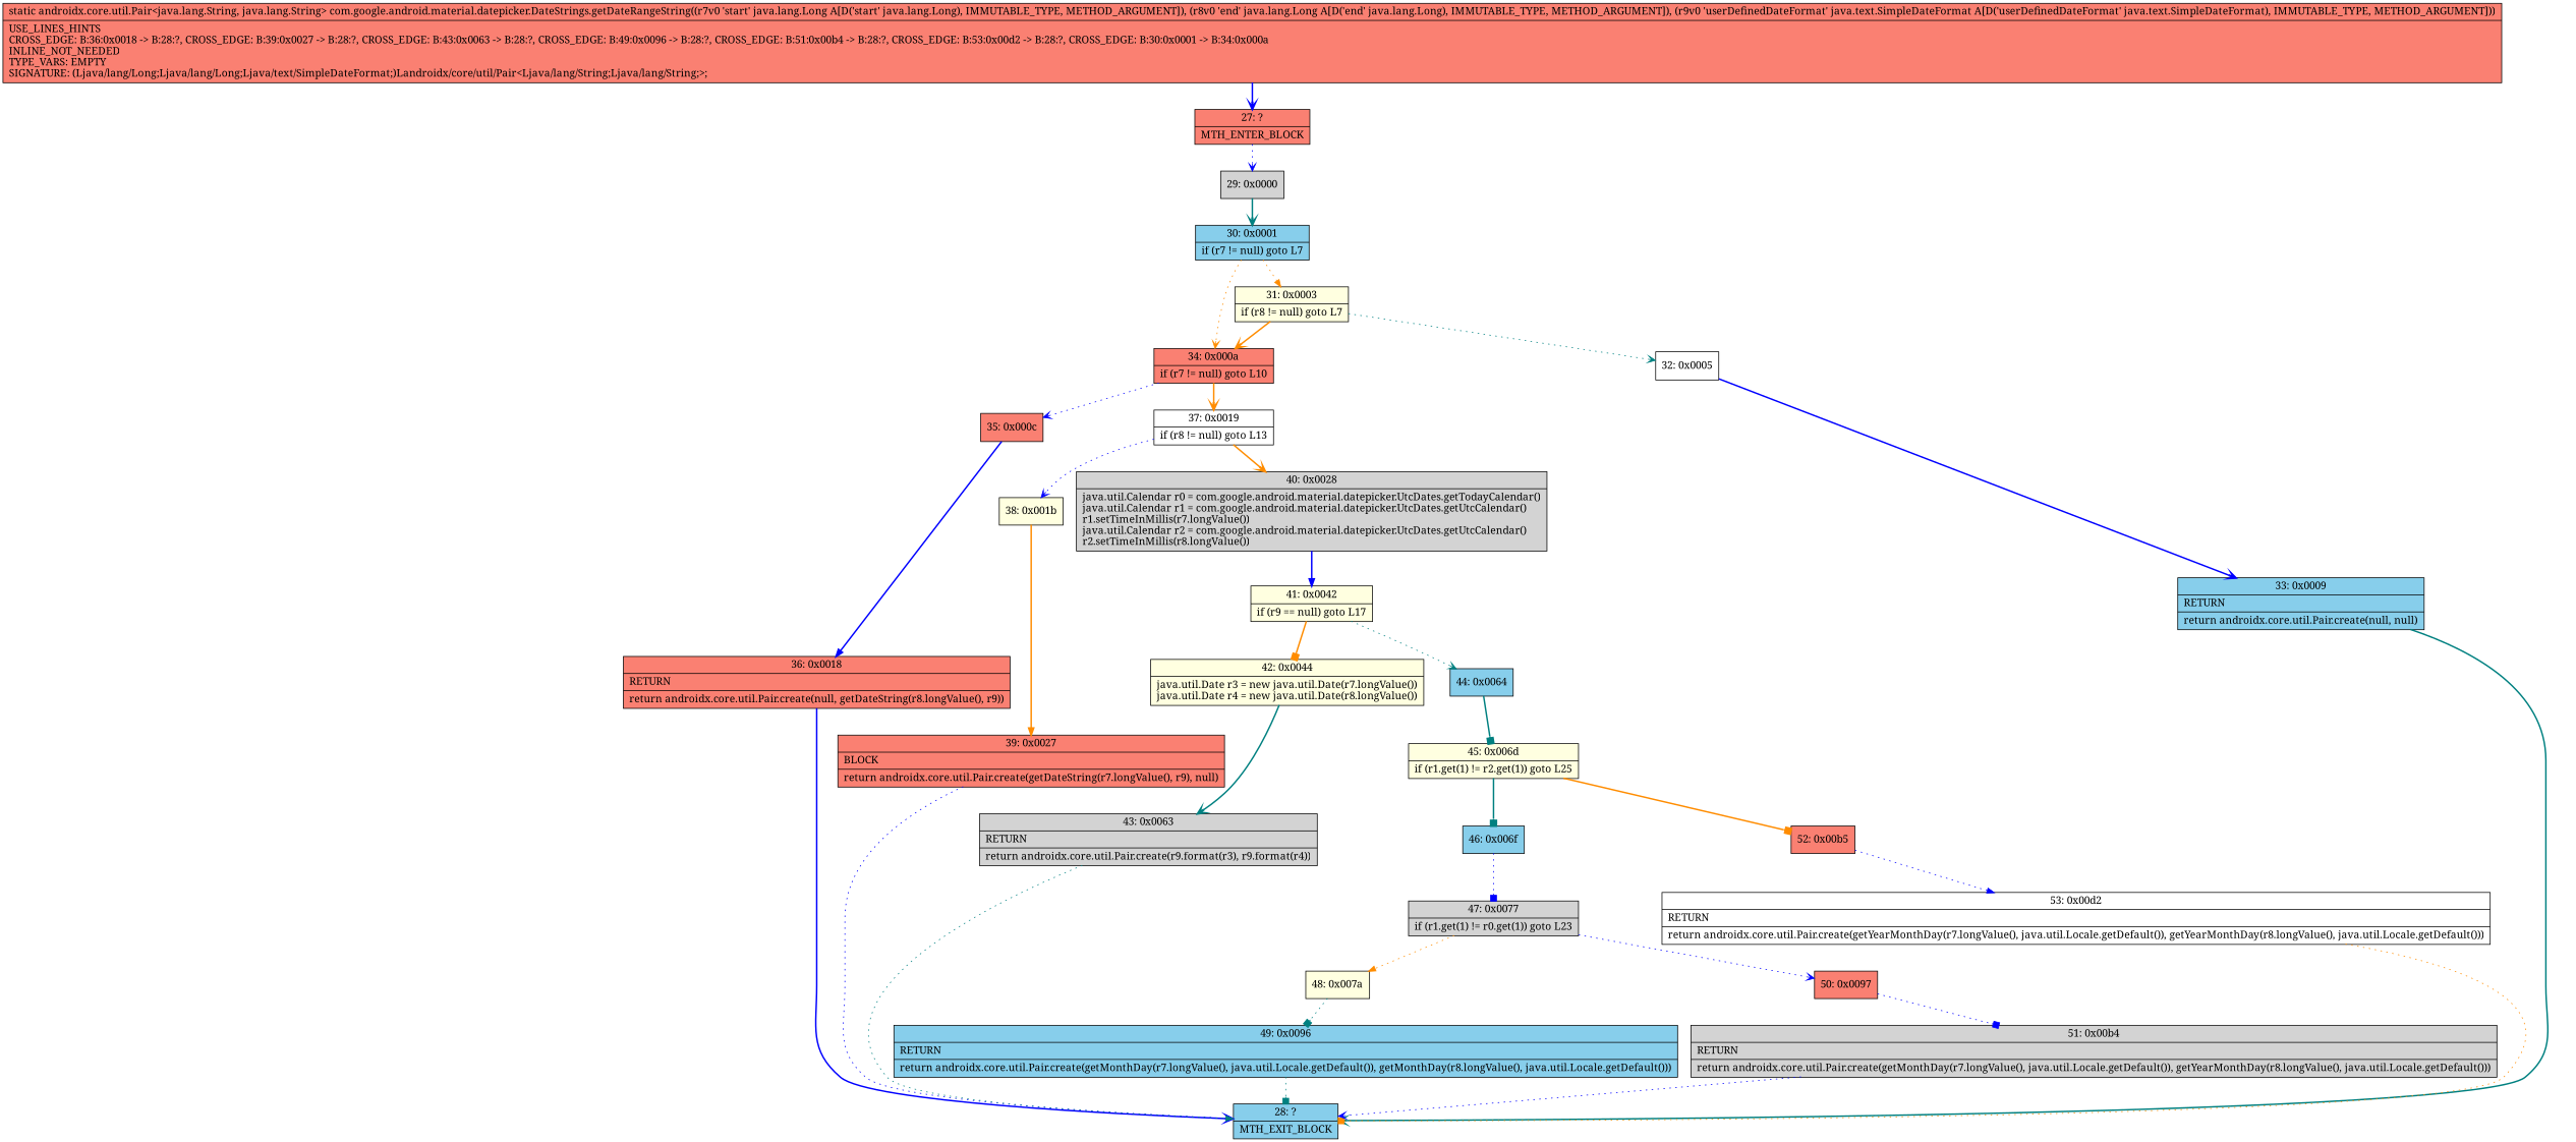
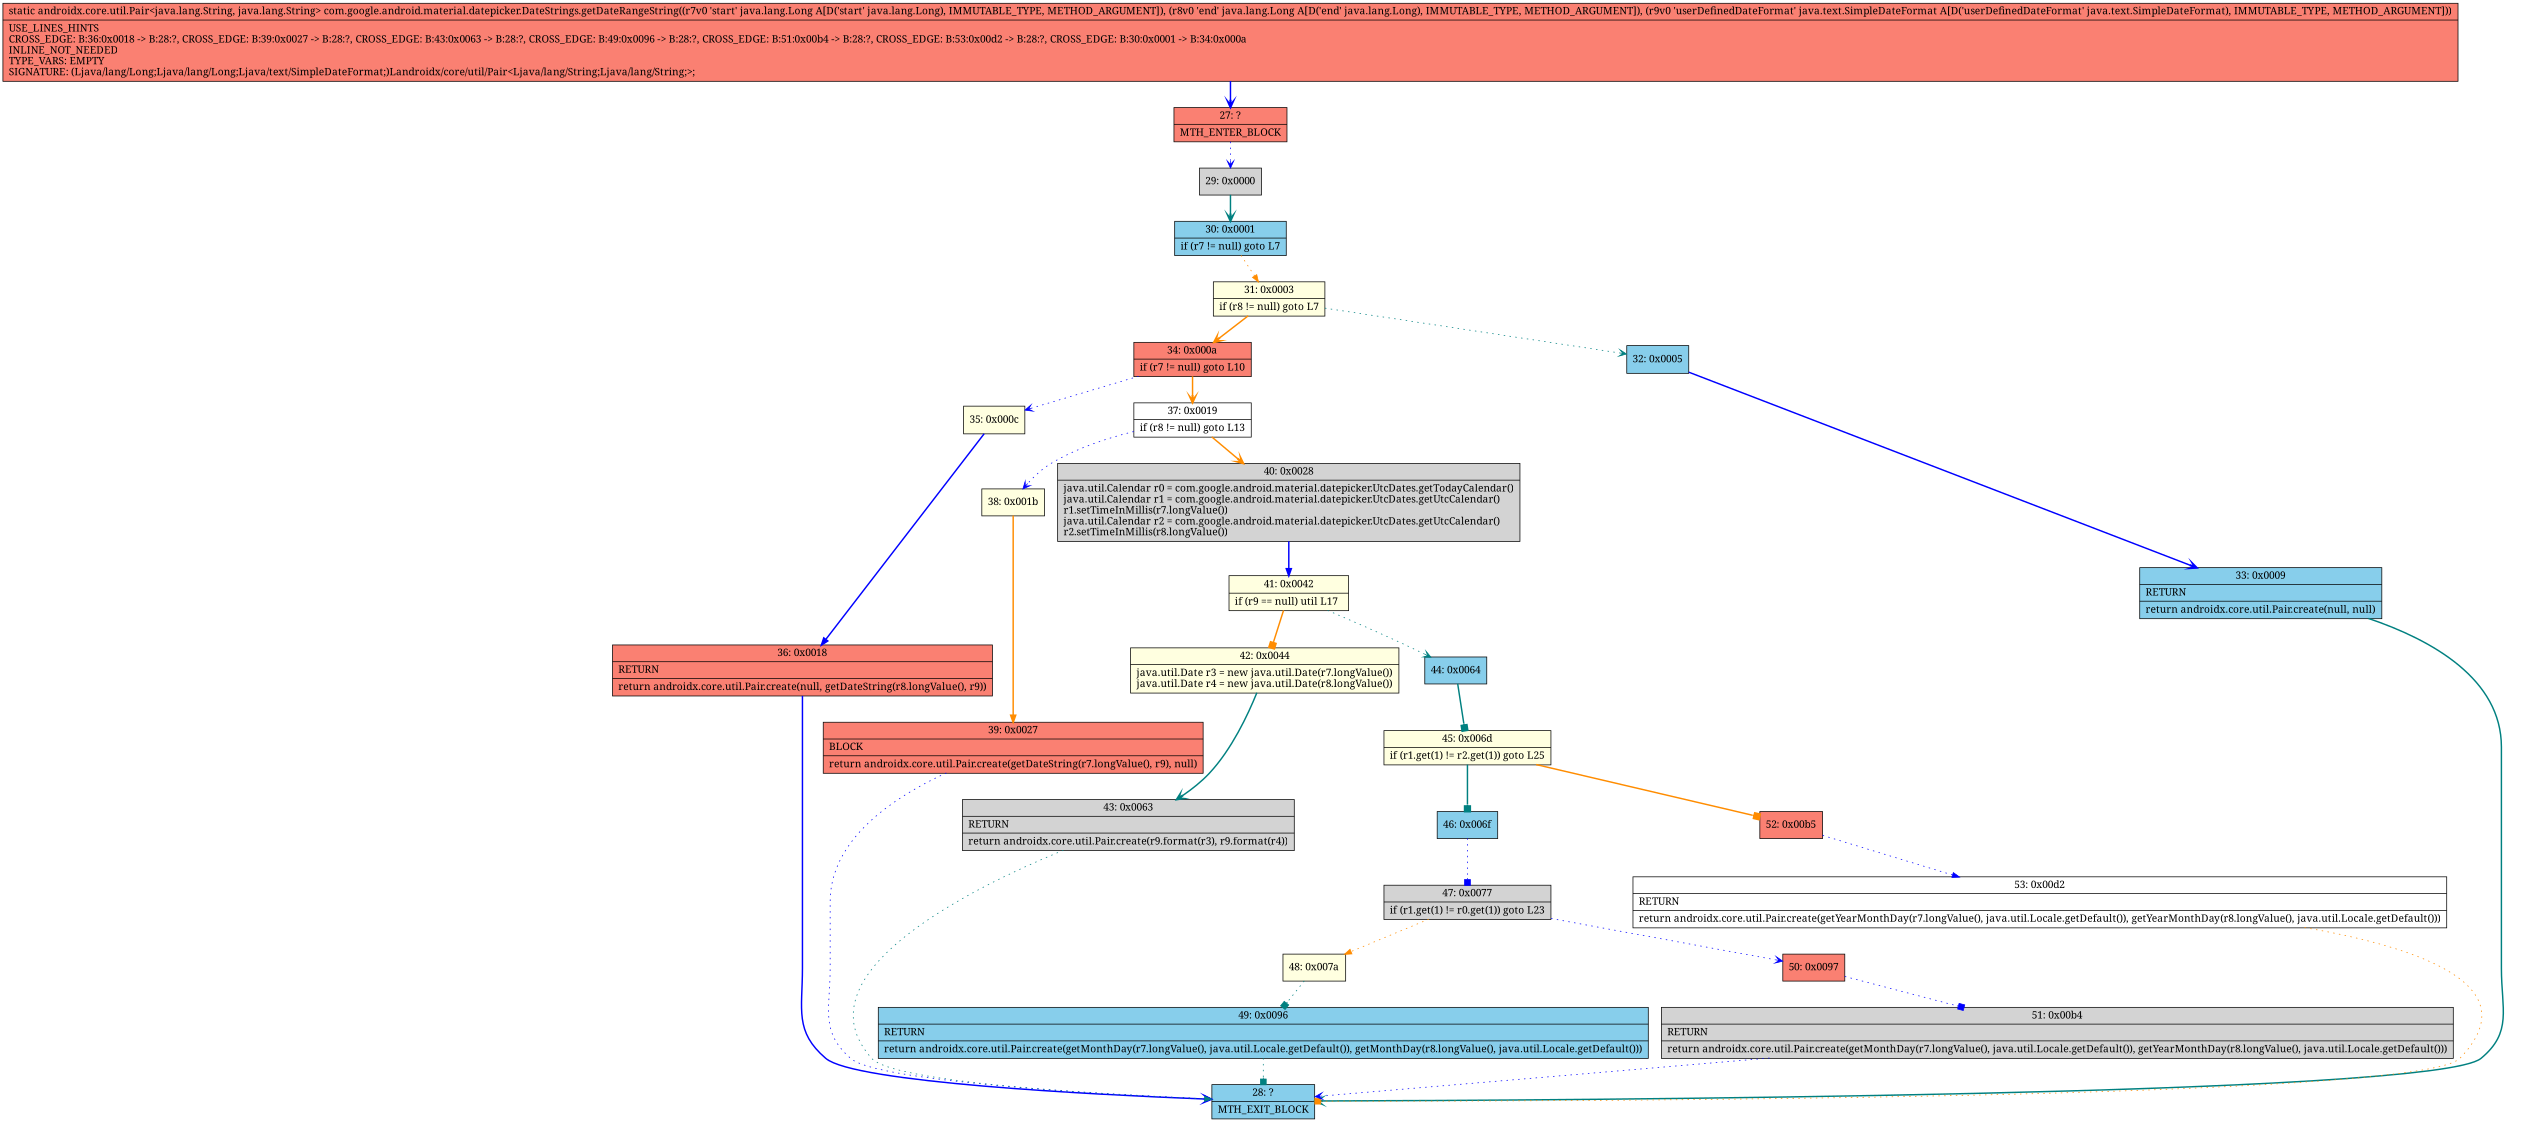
  digraph {
    fontname="Noto Serif"
    node [fillcolor=salmon fontname="Noto Serif" shape=record style=filled]
    edge [arrowhead=vee color=blue fontname="Noto Serif" style=dotted]
    n1 [label="{27\:\ ?|MTH_ENTER_BLOCK\l}"]
    n2 [fillcolor=lightgrey label="{29\:\ 0x0000}"]
    n3 [fillcolor=skyblue label="{30\:\ 0x0001|if (r7 != null) goto L7\l}"]
    n4 [fillcolor=lightyellow label="{31\:\ 0x0003|if (r8 != null) goto L7\l}"]
    n5 [label="{34\:\ 0x000a|if (r7 != null) goto L10\l}"]
-   n6 [fillcolor=white label="{32\:\ 0x0005}"]
-   n7 [label="{35\:\ 0x000c}"]
+   n6 [fillcolor=skyblue label="{32\:\ 0x0005}"]
+   n7 [fillcolor=lightyellow label="{35\:\ 0x000c}"]
    n8 [fillcolor=white label="{37\:\ 0x0019|if (r8 != null) goto L13\l}"]
    n9 [fillcolor=skyblue label="{33\:\ 0x0009|RETURN\l|return androidx.core.util.Pair.create(null, null)\l}"]
    n10 [fillcolor=skyblue label="{28\:\ ?|MTH_EXIT_BLOCK\l}"]
    n11 [label="{36\:\ 0x0018|RETURN\l|return androidx.core.util.Pair.create(null, getDateString(r8.longValue(), r9))\l}"]
    n12 [fillcolor=lightyellow label="{38\:\ 0x001b}"]
    n13 [fillcolor=lightgrey label="{40\:\ 0x0028|java.util.Calendar r0 = com.google.android.material.datepicker.UtcDates.getTodayCalendar()\ljava.util.Calendar r1 = com.google.android.material.datepicker.UtcDates.getUtcCalendar()\lr1.setTimeInMillis(r7.longValue())\ljava.util.Calendar r2 = com.google.android.material.datepicker.UtcDates.getUtcCalendar()\lr2.setTimeInMillis(r8.longValue())\l}"]
    n14 [label="{39\:\ 0x0027|BLOCK\l|return androidx.core.util.Pair.create(getDateString(r7.longValue(), r9), null)\l}"]
-   n15 [fillcolor=lightyellow label="{41\:\ 0x0042|if (r9 == null) goto L17\l}"]
+   n15 [fillcolor=lightyellow label="{41\:\ 0x0042|if (r9 == null) util L17\l}"]
    n16 [fillcolor=lightyellow label="{42\:\ 0x0044|java.util.Date r3 = new java.util.Date(r7.longValue())\ljava.util.Date r4 = new java.util.Date(r8.longValue())\l}"]
    n17 [fillcolor=skyblue label="{44\:\ 0x0064}"]
    n18 [fillcolor=lightgrey label="{43\:\ 0x0063|RETURN\l|return androidx.core.util.Pair.create(r9.format(r3), r9.format(r4))\l}"]
    n19 [fillcolor=lightyellow label="{45\:\ 0x006d|if (r1.get(1) != r2.get(1)) goto L25\l}"]
    n20 [fillcolor=skyblue label="{46\:\ 0x006f}"]
    n21 [label="{52\:\ 0x00b5}"]
    n22 [fillcolor=lightgrey label="{47\:\ 0x0077|if (r1.get(1) != r0.get(1)) goto L23\l}"]
    n23 [fillcolor=white label="{53\:\ 0x00d2|RETURN\l|return androidx.core.util.Pair.create(getYearMonthDay(r7.longValue(), java.util.Locale.getDefault()), getYearMonthDay(r8.longValue(), java.util.Locale.getDefault()))\l}"]
    n24 [fillcolor=lightyellow label="{48\:\ 0x007a}"]
    n25 [label="{50\:\ 0x0097}"]
    n26 [fillcolor=skyblue label="{49\:\ 0x0096|RETURN\l|return androidx.core.util.Pair.create(getMonthDay(r7.longValue(), java.util.Locale.getDefault()), getMonthDay(r8.longValue(), java.util.Locale.getDefault()))\l}"]
    n27 [fillcolor=lightgrey label="{51\:\ 0x00b4|RETURN\l|return androidx.core.util.Pair.create(getMonthDay(r7.longValue(), java.util.Locale.getDefault()), getYearMonthDay(r8.longValue(), java.util.Locale.getDefault()))\l}"]
    n28 [label="{static androidx.core.util.Pair\<java.lang.String, java.lang.String\> com.google.android.material.datepicker.DateStrings.getDateRangeString((r7v0 'start' java.lang.Long A[D('start' java.lang.Long), IMMUTABLE_TYPE, METHOD_ARGUMENT]), (r8v0 'end' java.lang.Long A[D('end' java.lang.Long), IMMUTABLE_TYPE, METHOD_ARGUMENT]), (r9v0 'userDefinedDateFormat' java.text.SimpleDateFormat A[D('userDefinedDateFormat' java.text.SimpleDateFormat), IMMUTABLE_TYPE, METHOD_ARGUMENT]))  | USE_LINES_HINTS\lCROSS_EDGE: B:36:0x0018 \-\> B:28:?, CROSS_EDGE: B:39:0x0027 \-\> B:28:?, CROSS_EDGE: B:43:0x0063 \-\> B:28:?, CROSS_EDGE: B:49:0x0096 \-\> B:28:?, CROSS_EDGE: B:51:0x00b4 \-\> B:28:?, CROSS_EDGE: B:53:0x00d2 \-\> B:28:?, CROSS_EDGE: B:30:0x0001 \-\> B:34:0x000a\lINLINE_NOT_NEEDED\lTYPE_VARS: EMPTY\lSIGNATURE: (Ljava\/lang\/Long;Ljava\/lang\/Long;Ljava\/text\/SimpleDateFormat;)Landroidx\/core\/util\/Pair\<Ljava\/lang\/String;Ljava\/lang\/String;\>;\l}"]
    n1 -> n2
    n2 -> n3 [color=teal style=bold]
    n3 -> n4 [arrowhead=normal color=darkorange]
-   n3 -> n5 [color=darkorange]
    n4 -> n5 [color=darkorange style=bold]
    n4 -> n6 [color=teal]
    n5 -> n7
    n5 -> n8 [color=darkorange style=bold]
    n6 -> n9 [style=bold]
    n7 -> n11 [arrowhead=normal style=bold]
    n8 -> n12
    n8 -> n13 [color=darkorange style=bold]
    n9 -> n10 [color=teal style=bold]
    n11 -> n10 [style=bold]
    n12 -> n14 [arrowhead=normal color=darkorange style=bold]
    n13 -> n15 [arrowhead=normal style=bold]
    n14 -> n10
    n15 -> n16 [arrowhead=box color=darkorange style=bold]
    n15 -> n17 [color=teal]
    n16 -> n18 [color=teal style=bold]
    n17 -> n19 [arrowhead=box color=teal style=bold]
    n18 -> n10 [arrowhead=normal color=teal]
    n19 -> n20 [arrowhead=box color=teal style=bold]
    n19 -> n21 [arrowhead=box color=darkorange style=bold]
    n20 -> n22 [arrowhead=box]
    n21 -> n23 [arrowhead=normal]
    n22 -> n24 [arrowhead=normal color=darkorange]
    n22 -> n25
    n23 -> n10 [arrowhead=box color=darkorange]
    n24 -> n26 [arrowhead=box color=teal]
    n25 -> n27 [arrowhead=box]
    n26 -> n10 [arrowhead=box color=teal]
    n27 -> n10
    n28 -> n1 [style=bold]
  }
